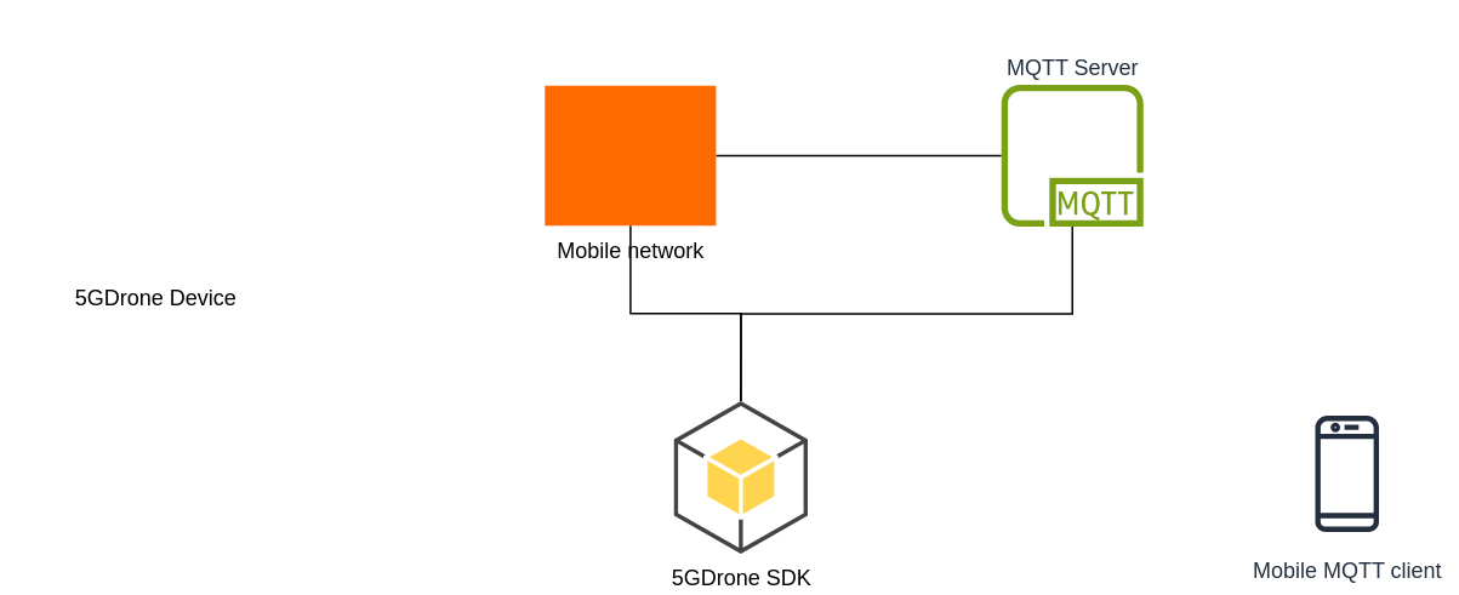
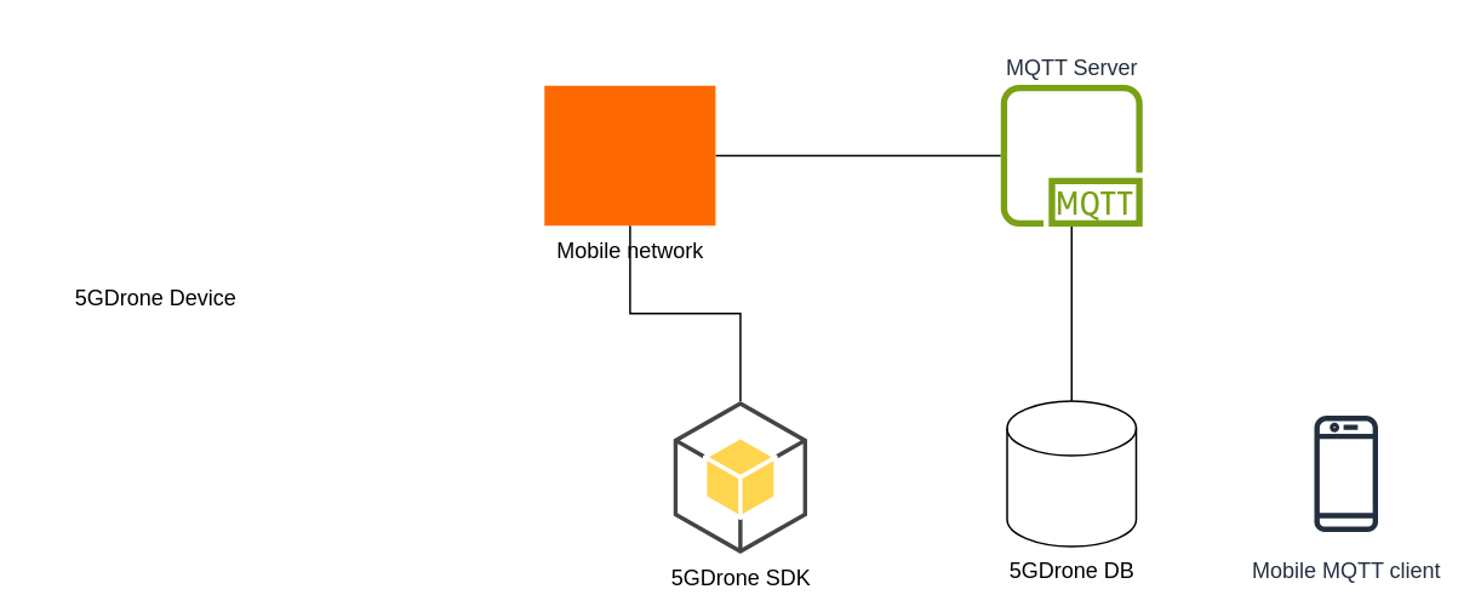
  <mxCell id="0" />
  <mxCell id="1" parent="0" />
  <mxCell id="2" value="5GDrone Device" style="shape=image;html=1;verticalAlign=top;verticalLabelPosition=bottom;labelBackgroundColor=#ffffff;imageAspect=0;aspect=fixed;image=https://icons.diagrams.net/icon-cache1/Fruit-2455/Fruit_iconfree_Filled_Outline_raspberry-healthy-organic-food-fruit_icon-896.svg" vertex="1" parent="1"><mxGeometry x="20" y="20" width="130" height="130" as="geometry" /></mxCell>
  <mxCell id="3" style="edgeStyle=orthogonalEdgeStyle;rounded=0;orthogonalLoop=1;jettySize=auto;html=1;endArrow=none;endFill=0;" edge="1" parent="1" source="5" target="8"><mxGeometry relative="1" as="geometry" /></mxCell>
  <mxCell id="4" style="edgeStyle=orthogonalEdgeStyle;rounded=0;orthogonalLoop=1;jettySize=auto;html=1;endArrow=none;endFill=0;" edge="1" parent="1" source="5" target="6"><mxGeometry relative="1" as="geometry" /></mxCell>
  <mxCell id="5" value="Mobile network" style="points=[];aspect=fixed;html=1;align=center;shadow=0;dashed=0;fillColor=#FF6A00;strokeColor=none;shape=mxgraph.alibaba_cloud.ccn_cloud_connect_network;verticalAlign=top;labelPosition=center;verticalLabelPosition=bottom;" vertex="1" parent="1"><mxGeometry x="299" y="46.5" width="94.11" height="77" as="geometry" /></mxCell>
  <mxCell id="6" value="MQTT Server" style="sketch=0;outlineConnect=0;fontColor=#232F3E;gradientColor=none;fillColor=#7AA116;strokeColor=none;dashed=0;verticalLabelPosition=top;verticalAlign=bottom;align=center;html=1;fontSize=12;fontStyle=0;aspect=fixed;pointerEvents=1;shape=mxgraph.aws4.mqtt_protocol;labelPosition=center;" vertex="1" parent="1"><mxGeometry x="550" y="46" width="78" height="78" as="geometry" /></mxCell>
- <mxCell id="7" style="edgeStyle=orthogonalEdgeStyle;rounded=0;orthogonalLoop=1;jettySize=auto;html=1;exitX=0.5;exitY=0;exitDx=0;exitDy=0;exitPerimeter=0;endArrow=none;endFill=0;" edge="1" parent="1" source="8" target="6"><mxGeometry relative="1" as="geometry" /></mxCell>
  <mxCell id="8" value="5GDrone&amp;nbsp;&lt;span style=&quot;background-color: transparent; color: light-dark(rgb(0, 0, 0), rgb(255, 255, 255));&quot;&gt;SDK&lt;/span&gt;" style="outlineConnect=0;dashed=0;verticalLabelPosition=bottom;verticalAlign=top;align=center;html=1;shape=mxgraph.aws3.android;fillColor=#FFD44F;gradientColor=none;" vertex="1" parent="1"><mxGeometry x="370" y="220" width="73.5" height="84" as="geometry" /></mxCell>
  <mxCell id="9" value="Mobile MQTT client" style="sketch=0;outlineConnect=0;fontColor=#232F3E;gradientColor=none;strokeColor=#232F3E;fillColor=#ffffff;dashed=0;verticalLabelPosition=bottom;verticalAlign=top;align=center;html=1;fontSize=12;fontStyle=0;aspect=fixed;shape=mxgraph.aws4.resourceIcon;resIcon=mxgraph.aws4.mobile_client;" vertex="1" parent="1"><mxGeometry x="700" y="220" width="80" height="80" as="geometry" /></mxCell>
+ <mxCell id="10" style="edgeStyle=orthogonalEdgeStyle;rounded=0;orthogonalLoop=1;jettySize=auto;html=1;endArrow=none;endFill=0;" edge="1" parent="1" source="11" target="6"><mxGeometry relative="1" as="geometry" /></mxCell>
+ <mxCell id="11" value="5GDrone DB" style="shape=cylinder3;whiteSpace=wrap;html=1;boundedLbl=1;backgroundOutline=1;size=15;labelPosition=center;verticalLabelPosition=bottom;align=center;verticalAlign=top;" vertex="1" parent="1"><mxGeometry x="553.5" y="220" width="71" height="80" as="geometry" /></mxCell>
